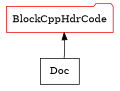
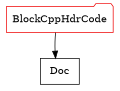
  digraph {
    node [style=filled fillcolor=white]
    n1 [color=red2 label=BlockCppHdrCode shape=folder]
    Doc [shape=box]
-   Doc -> n1
+   n1 -> Doc
  }
